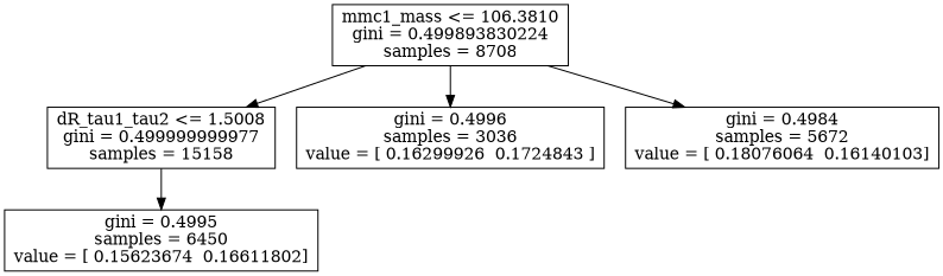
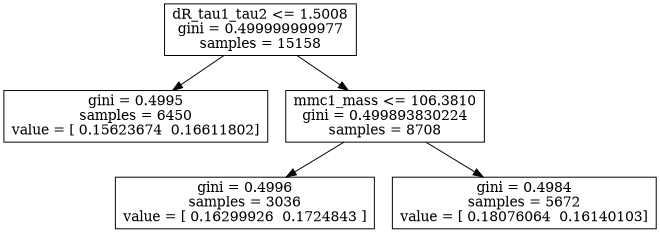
  digraph {
    node [shape=box]
    n1 [label="dR_tau1_tau2 <= 1.5008\ngini = 0.499999999977\nsamples = 15158"]
    n2 [label="gini = 0.4995\nsamples = 6450\nvalue = [ 0.15623674  0.16611802]"]
    n3 [label="mmc1_mass <= 106.3810\ngini = 0.499893830224\nsamples = 8708"]
    n4 [label="gini = 0.4996\nsamples = 3036\nvalue = [ 0.16299926  0.1724843 ]"]
    n5 [label="gini = 0.4984\nsamples = 5672\nvalue = [ 0.18076064  0.16140103]"]
    n1 -> n2
-   n3 -> n1
+   n1 -> n3
    n3 -> n4
    n3 -> n5
  }
